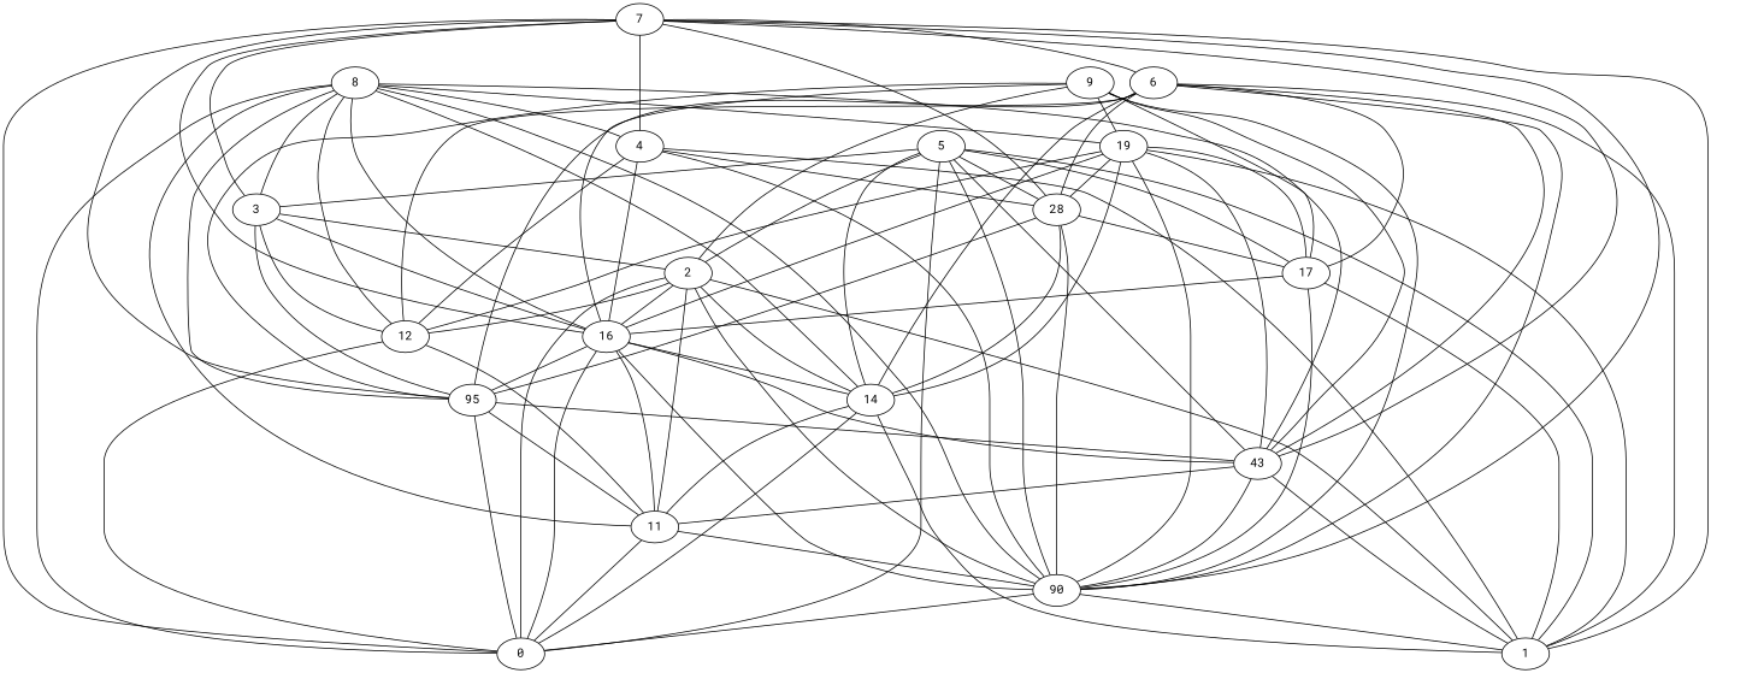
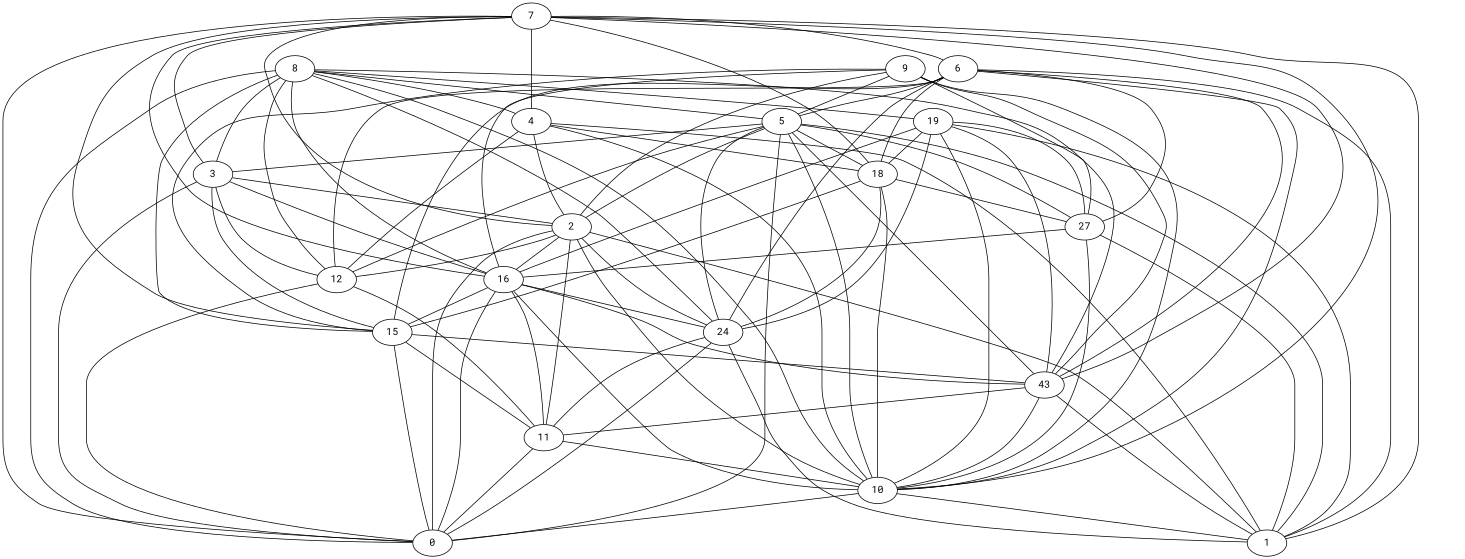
  digraph {
    fontname="Roboto Mono"
    node [fontname="Roboto Mono"]
    edge [color=black dir=none fontname="Roboto Mono"]
    19
-   17
+   17 [label=27]
    1
-   18 [label=28]
-   10 [label=90]
-   14
+   18
+   10
+   14 [label=24]
    16
    n8 [label=43]
-   15 [label=95]
+   15
    0
    11
    6
    12
    5
    3
    2
    4
    7
    8
    9
    subgraph sub_1 {
      19
      17
      1
      18
      10
      14
      16
      n8
      15
      0
      11
      6
      12
      5
      3
      2
      4
      7
      8
      9
    }
    19 -> 17
    19 -> 1
    19 -> 18
    19 -> 10
    19 -> 14
    19 -> 16
    19 -> n8
    17 -> 1
    17 -> 10
    17 -> 16
    18 -> 17
    18 -> 10
    18 -> 14
    18 -> 15
    10 -> 1
    10 -> 0
    14 -> 1
    14 -> 0
    14 -> 11
    16 -> 10
    16 -> 14
    16 -> n8
    16 -> 15
    16 -> 0
    16 -> 11
    n8 -> 1
    n8 -> 10
    n8 -> 11
    15 -> n8
    15 -> 0
    15 -> 11
    11 -> 10
    11 -> 0
    6 -> 17
    6 -> 1
    6 -> 18
    6 -> 10
    6 -> 14
    6 -> n8
    6 -> 15
    6 -> 12
+   6 -> 5
    12 -> 0
    12 -> 11
    5 -> 17
    5 -> 1
    5 -> 18
    5 -> 10
    5 -> 14
    5 -> n8
    5 -> 0
-   19 -> 12
+   5 -> 12
    5 -> 3
    5 -> 2
    3 -> 16
    3 -> 15
+   3 -> 0
    3 -> 12
    3 -> 2
    2 -> 1
    2 -> 10
    2 -> 14
    2 -> 16
    2 -> 0
    2 -> 11
    2 -> 12
    4 -> 1
    4 -> 18
    4 -> 10
    4 -> 12
-   4 -> 16
+   4 -> 2
    7 -> 1
    7 -> 18
    7 -> 10
    7 -> 16
    7 -> n8
    7 -> 15
    7 -> 0
    7 -> 6
    7 -> 3
+   7 -> 2
    7 -> 4
    8 -> 19
    8 -> 10
    8 -> 14
    8 -> 16
    8 -> n8
    8 -> 15
    8 -> 0
-   8 -> 11
+   8 -> 5
    8 -> 12
    8 -> 3
    8 -> 4
    9 -> 17
    9 -> 10
    9 -> 16
    9 -> n8
    9 -> 15
-   9 -> 19
+   9 -> 5
    9 -> 2
  }
